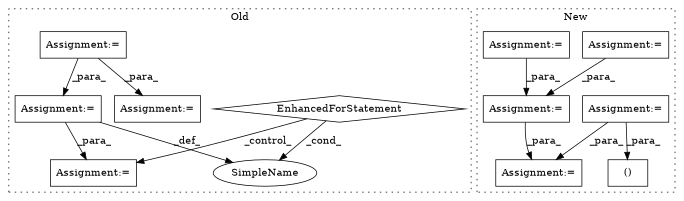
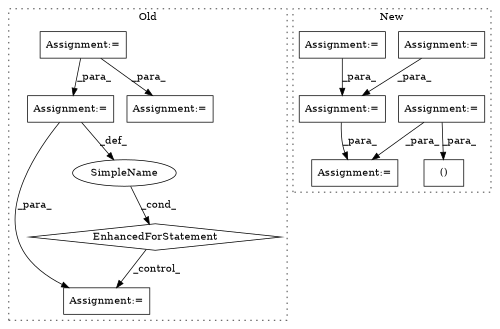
  digraph {
    node [a=7 l=1 s="1538,1627" shape=box]
    n1 [a=70 l="70,2" label=EnhancedForStatement shape=diamond]
    n2 [label="Assignment:=" s=1338]
    n3 [label="Assignment:=" s=1645]
    n4 [a=42 l=5 label=SimpleName s=1612 shape=ellipse]
    n5 [l="70,2" label="Assignment:="]
    n6 [l=2 label="Assignment:=" s=1403]
    n7 [a=106 l=36 label="()" s=1523]
    n8 [l=11 label="Assignment:=" s=1313]
    n9 [label="Assignment:=" s=1603]
    n10 [label="Assignment:=" s=1502]
    n11 [label="Assignment:=" s=1375]
    n12 [label="Assignment:=" s=1404]
    subgraph cluster_1 {
      label=Old
      style=dotted
      n1
      n2
      n3
      n4
      n5
      n6
    }
    subgraph cluster_2 {
      label=New
      style=dotted
      n7
      n8
      n9
      n10
      n11
      n12
    }
    n1 -> n3 [label=_control_]
    n2 -> n5 [label=_para_]
    n2 -> n6 [label=_para_]
-   n1 -> n4 [label=_cond_]
+   n4 -> n1 [label=_cond_]
    n5 -> n3 [label=_para_]
    n5 -> n4 [label=_def_]
    n8 -> n7 [label=_para_]
    n8 -> n9 [label=_para_]
    n10 -> n9 [label=_para_]
    n11 -> n10 [label=_para_]
    n12 -> n10 [label=_para_]
  }
